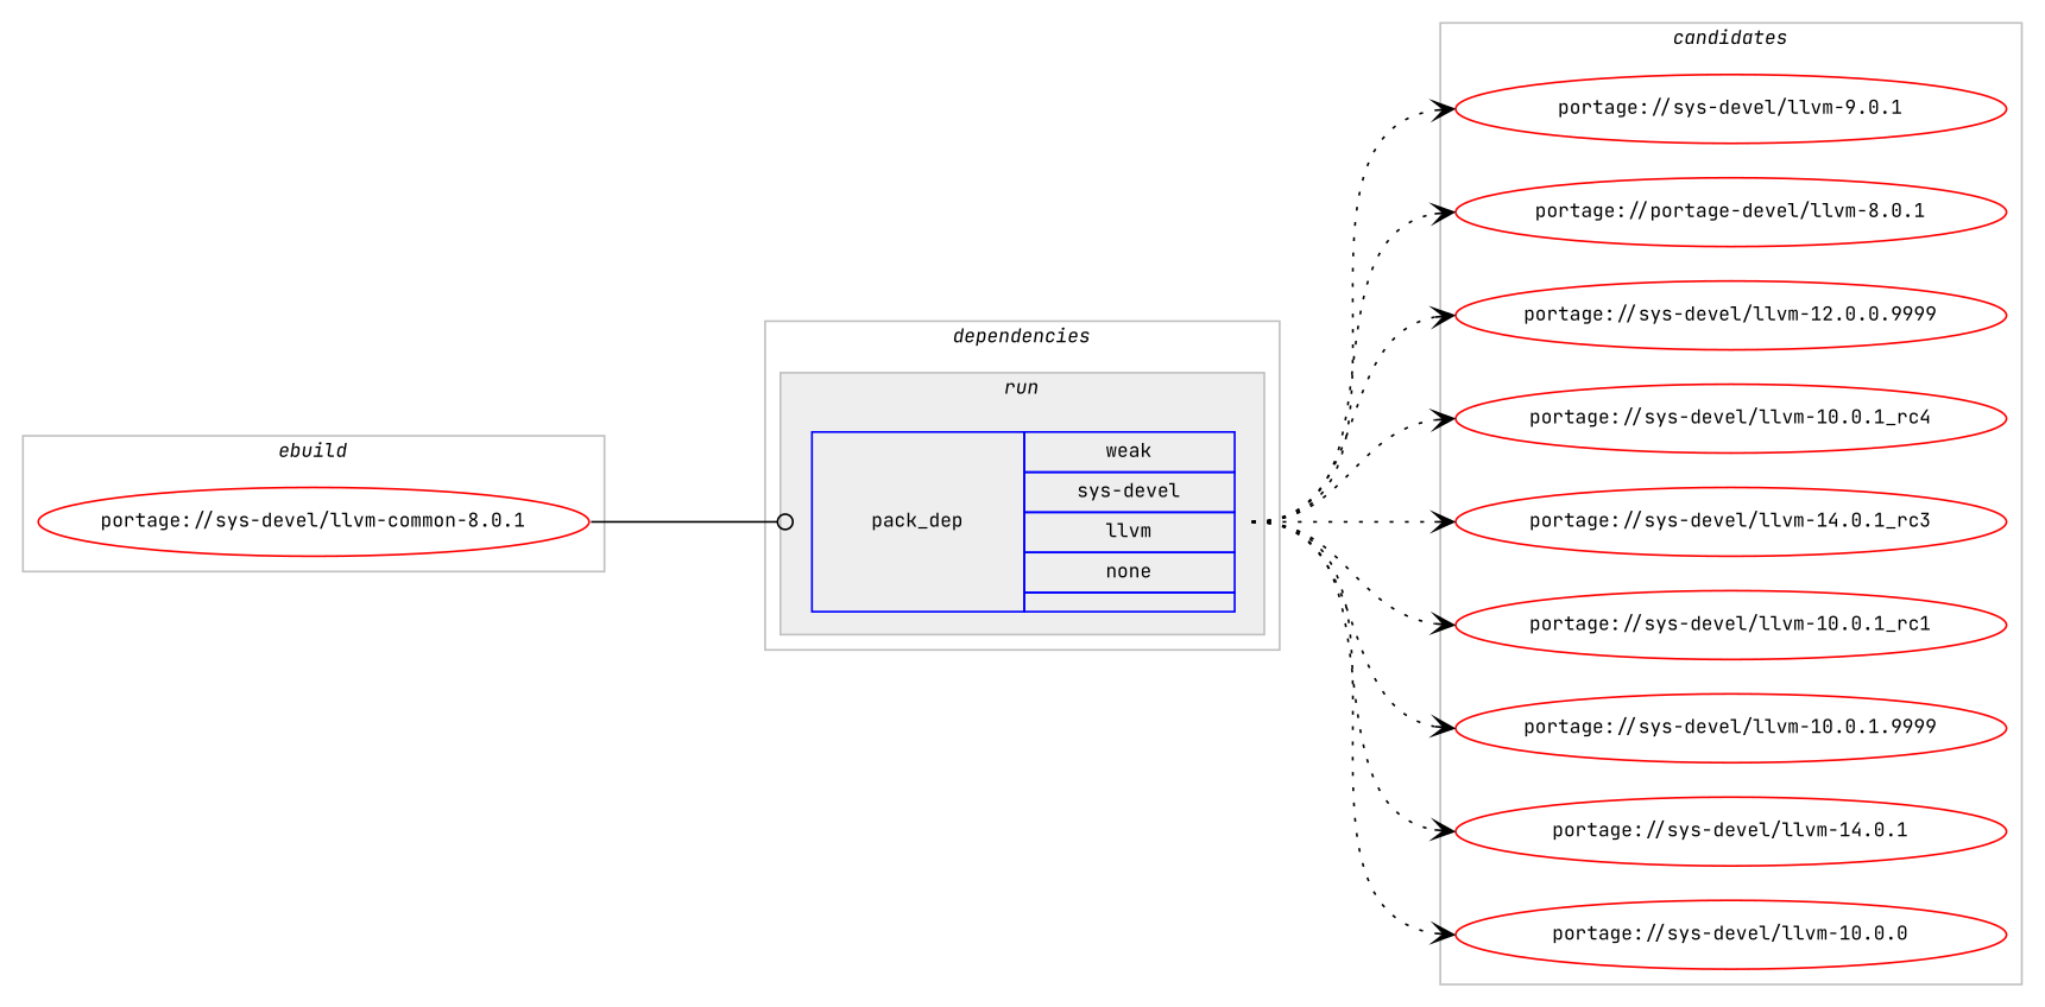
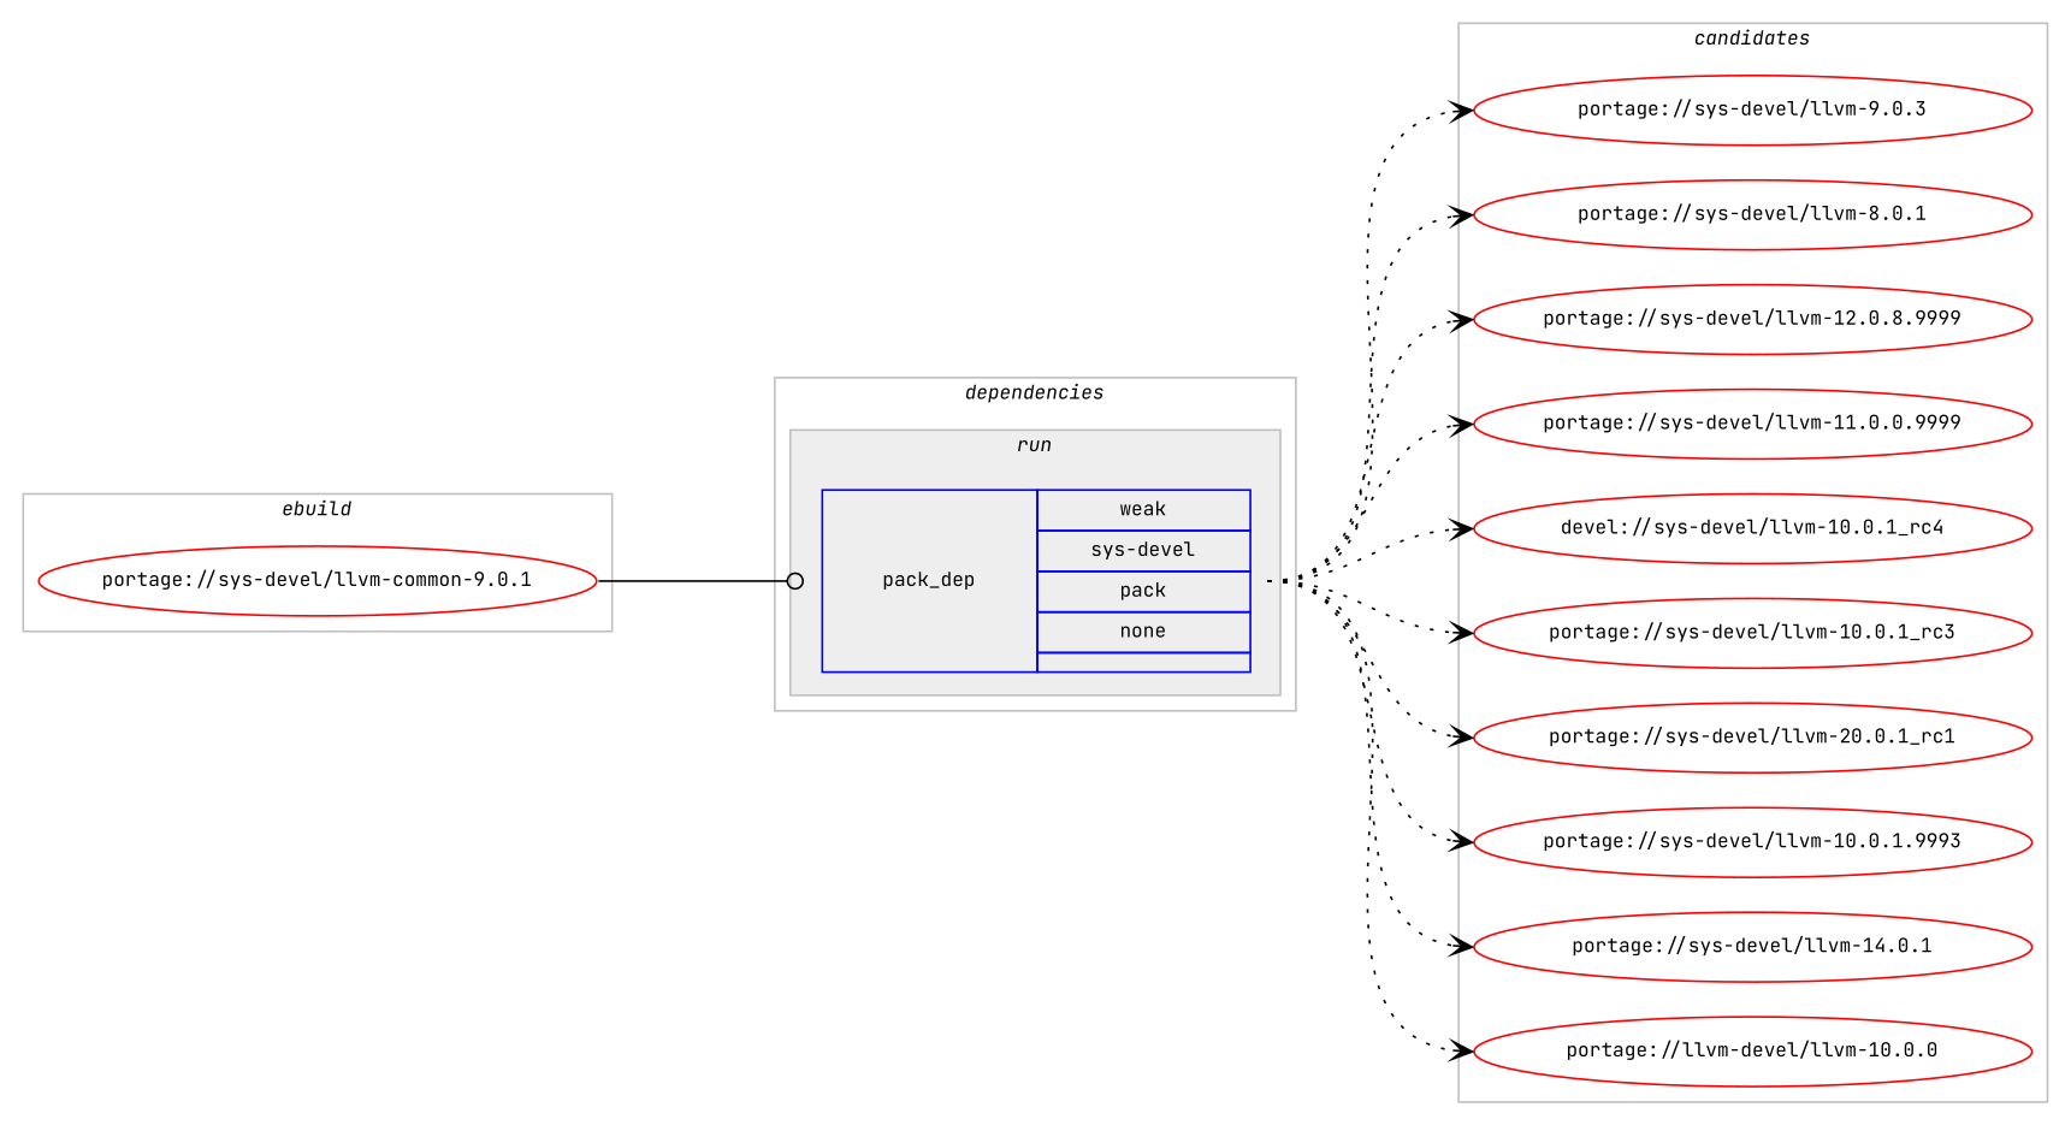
  digraph {
    compound=true
    concentrate=true
    fontname="JetBrains Mono"
    fontsize=10
    newrank=true
    rankdir=LR
    ranksep=1.5
    node [color=red fontname="JetBrains Mono" fontsize=10]
    edge [arrowhead=vee fontname="JetBrains Mono" headport=w style=dotted tailport=e weight=100]
-   n1 [label="portage://sys-devel/llvm-common-8.0.1" width=4]
-   n2 [color=blue label=<<TABLE BORDER="0" CELLBORDER="1" CELLSPACING="0" CELLPADDING="4" WIDTH="220"><TR><TD ROWSPAN="6" CELLPADDING="30">pack_dep</TD></TR><TR><TD WIDTH="110">weak</TD></TR><TR><TD>sys-devel</TD></TR><TR><TD>llvm</TD></TR><TR><TD>none</TD></TR><TR><TD></TD></TR></TABLE>> shape=none]
-   n3 [label="portage://sys-devel/llvm-9.0.1" width=4]
-   n4 [label="portage://portage-devel/llvm-8.0.1" width=4]
-   n5 [label="portage://sys-devel/llvm-12.0.0.9999" width=4]
-   n7 [label="portage://sys-devel/llvm-10.0.1_rc4" width=4]
-   n8 [label="portage://sys-devel/llvm-14.0.1_rc3" width=4]
-   n9 [label="portage://sys-devel/llvm-10.0.1_rc1" width=4]
-   n10 [label="portage://sys-devel/llvm-10.0.1.9999" width=4]
+   n1 [label="portage://sys-devel/llvm-common-9.0.1" width=4]
+   n2 [color=blue label=<<TABLE BORDER="0" CELLBORDER="1" CELLSPACING="0" CELLPADDING="4" WIDTH="220"><TR><TD ROWSPAN="6" CELLPADDING="30">pack_dep</TD></TR><TR><TD WIDTH="110">weak</TD></TR><TR><TD>sys-devel</TD></TR><TR><TD>pack</TD></TR><TR><TD>none</TD></TR><TR><TD></TD></TR></TABLE>> shape=none]
+   n3 [label="portage://sys-devel/llvm-9.0.3" width=4]
+   n4 [label="portage://sys-devel/llvm-8.0.1" width=4]
+   n5 [label="portage://sys-devel/llvm-12.0.8.9999" width=4]
+   n6 [label="portage://sys-devel/llvm-11.0.0.9999" width=4]
+   n7 [label="devel://sys-devel/llvm-10.0.1_rc4" width=4]
+   n8 [label="portage://sys-devel/llvm-10.0.1_rc3" width=4]
+   n9 [label="portage://sys-devel/llvm-20.0.1_rc1" width=4]
+   n10 [label="portage://sys-devel/llvm-10.0.1.9993" width=4]
    n11 [label="portage://sys-devel/llvm-14.0.1" width=4]
-   n12 [label="portage://sys-devel/llvm-10.0.0" width=4]
+   n12 [label="portage://llvm-devel/llvm-10.0.0" width=4]
    subgraph cluster_1 {
      color=gray
      label=<<i>ebuild</i>>
      rank=same
      n1
    }
    subgraph cluster_2 {
      color=gray
      label=<<i>dependencies</i>>
      subgraph cluster_3 {
        color=gray
        fillcolor="#eeeeee"
        label=<<i>compile and run</i>>
        style=filled
      }
      subgraph cluster_4 {
        color=gray
        fillcolor="#eeeeee"
        label=<<i>compile</i>>
        style=filled
      }
      subgraph cluster_5 {
        color=gray
        fillcolor="#eeeeee"
        label=<<i>run</i>>
        style=filled
        subgraph sub_6 {
          color=gray
          fillcolor="#eeeeee"
          label=<<i>run</i>>
          style=filled
          n2
        }
      }
    }
    subgraph cluster_7 {
      color=gray
      label=<<i>candidates</i>>
      rank=same
      subgraph sub_8 {
        color=black
        label=<<i>candidates</i>>
        nodesep=1
        rank=same
        n3
        n4
        n5
+       n6
        n7
        n8
        n9
        n10
        n11
        n12
      }
    }
    n1 -> n2 [arrowhead=odot style=solid weight=20]
    n2 -> n3
    n2 -> n4
    n2 -> n5
+   n2 -> n6
    n2 -> n7
    n2 -> n8
    n2 -> n9
    n2 -> n10
    n2 -> n11
    n2 -> n12
  }
